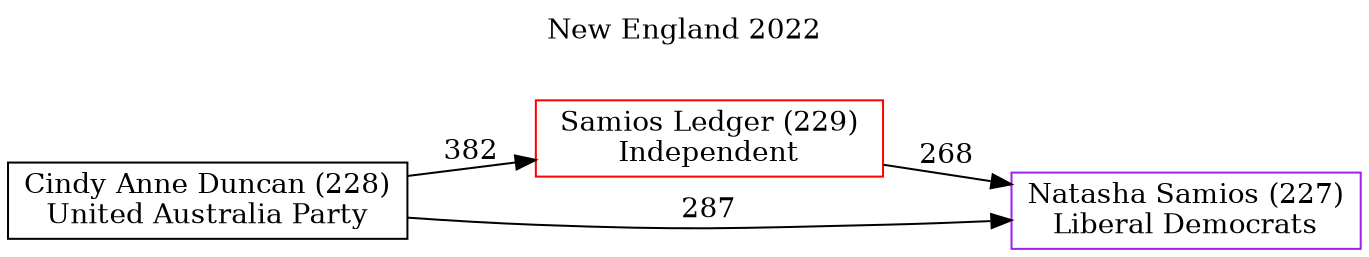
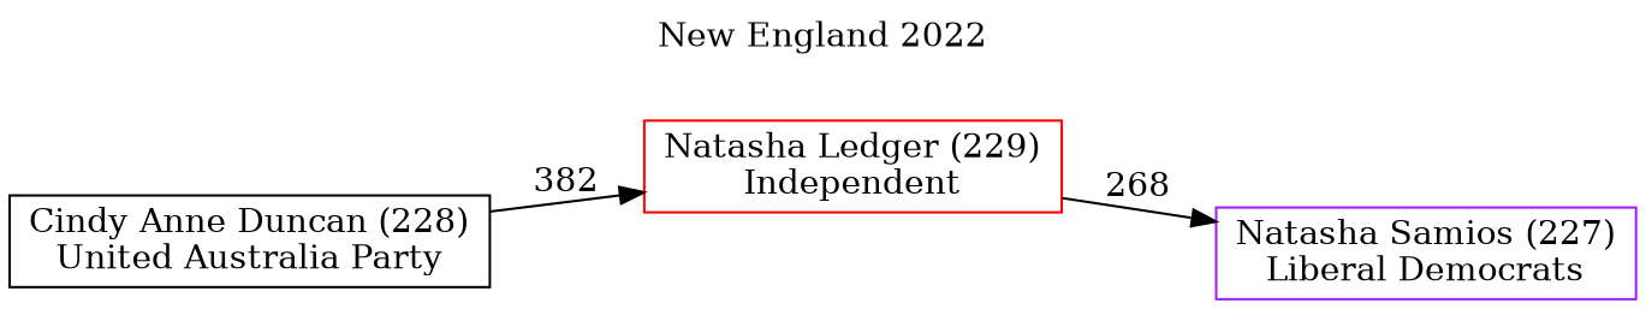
  digraph {
    label="New England 2022"
    labelloc=t
    mclimit=10
    rankdir=LR
    node [shape=box]
    edge [style=solid]
-   n1 [color=red label="Samios Ledger (229)\nIndependent"]
+   n1 [color=red label="Natasha Ledger (229)\nIndependent"]
    n2 [color=purple label="Natasha Samios (227)\nLiberal Democrats"]
    n3 [color=black label="Cindy Anne Duncan (228)\nUnited Australia Party"]
    n1 -> n2 [label=268]
    n3 -> n1 [label=382]
-   n3 -> n2 [label=287]
  }
